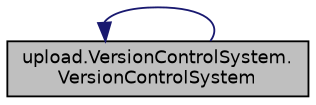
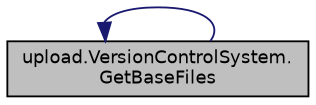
  digraph {
    rankdir=LR
    fontname="DejaVu Sans"
-   n1 [color=black fillcolor=grey75 fontcolor=black fontname="DejaVu Sans" fontsize=10 height=0.2 label="upload.VersionControlSystem.\lVersionControlSystem" shape=record style=filled width=0.4]
+   n1 [color=black fillcolor=grey75 fontcolor=black fontname="DejaVu Sans" fontsize=10 height=0.2 label="upload.VersionControlSystem.\lGetBaseFiles" shape=record style=filled width=0.4]
    n1 -> n1 [color=midnightblue dir=back fontname="DejaVu Sans" fontsize=10 labelfontname=Helvetica labelfontsize=10 style=solid]
  }
